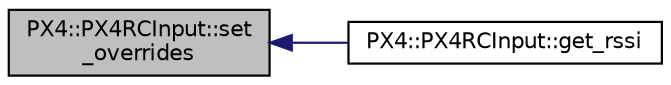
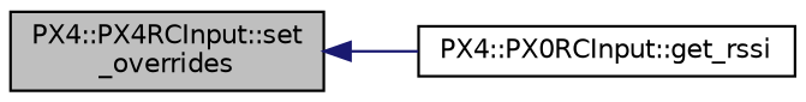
  digraph {
    rankdir=LR
    node [color=black fontname=Helvetica fontsize=10 shape=record style=filled]
    n1 [fillcolor=grey75 fontcolor=black height=0.2 label="PX4::PX4RCInput::set\l_overrides" width=0.4]
-   n2 [fillcolor=white height=0.2 label="PX4::PX4RCInput::get_rssi" width=0.4]
+   n2 [fillcolor=white height=0.2 label="PX4::PX0RCInput::get_rssi" width=0.4]
    n1 -> n2 [color=midnightblue dir=back fontname=Helvetica fontsize=10 labelfontname=Helvetica labelfontsize=10 style=solid]
  }
